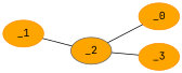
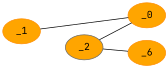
  graph {
    fontname="JetBrains Mono"
    rankdir=LR
    node [color=darkorange fillcolor=orange fontname="JetBrains Mono" histo10=0 histo11=0 histo12=0 histo13=0 histo14=0 histo15=0 histo16=0 histo17=0 histo18=0 histo19=0 histo20=0 histo21=0 histo24=0 histo25=0 histo26=0 histo27=0 histo28=0 histo29=0 histo3=0 histo30=0 histo31=0 histo32=0 histo33=0 histo34=0 histo35=0 histo36=0 histo37=0 histo38=0 histo39=0 histo4=0 histo40=0 histo41=0 histo42=0 histo43=0 histo44=0 histo45=0 histo46=0 histo47=0 histo48=0 histo49=0 histo5=0 histo50=0 histo51=0 histo52=0 histo53=0 histo54=0 histo55=0 histo56=0 histo57=0 histo58=0 histo59=0 histo60=0 histo61=0 histo62=0 histo63=0 histo64=0 histo7=0 histo8=0 histo9=0 style=filled]
    edge [fontname="JetBrains Mono"]
    _1 [histo1=0.949226 histo18=0.000166472 histo2=0.00915598 histo22=0.0198102 histo23=0.00116531 histo5=0.00399534 histo6=0.0164808]
    n2 [histo1=0.0107699 histo2=0.000229148 histo21=0.122365 histo22=0.175298 histo23=0.0107699 histo25=0.0527039 histo26=0.291476 histo27=0.0160403 histo42=0.0456004 histo43=0.02956 histo44=0.00114574 histo46=0.00939505 histo47=0.0197067 histo5=0.17209 histo6=0.0423923 histo63=0.000458295 label=_0]
    _2 [color=gray40 histo1=0.143016 histo18=0.00528659 histo19=0.00250417 histo2=0.415136 histo22=0.0467446 histo23=0.246522 histo24=0.0164162 histo27=0.00250417 histo28=0.000278242 histo3=0.00306066 histo39=0.00500835 histo40=0.0066778 histo43=0.00918197 histo44=0.0325543 histo6=0.0534224 histo60=0.000834725 histo64=0.000278242 histo7=0.0105732]
-   _3 [histo1=0 histo19=0.0214965 histo2=0.300951 histo22=0 histo23=0.173212 histo24=0.0173625 histo3=0.470442 histo6=0 histo7=0.0165358]
-   _1 -- _2 [boundary=274]
+   _3 [histo1=0 histo19=0.0214965 histo2=0.300951 histo22=0 histo23=0.173212 histo24=0.0173625 histo3=0.470442 histo6=0 histo7=0.0165358 label=_6]
+   _1 -- n2 [boundary=274]
    _2 -- n2 [boundary=324]
    _2 -- _3 [boundary=578]
  }
